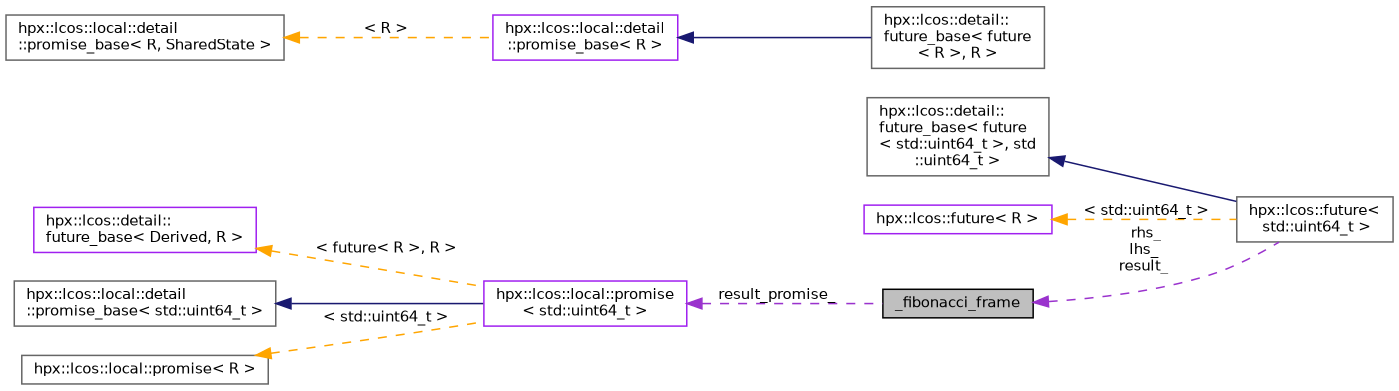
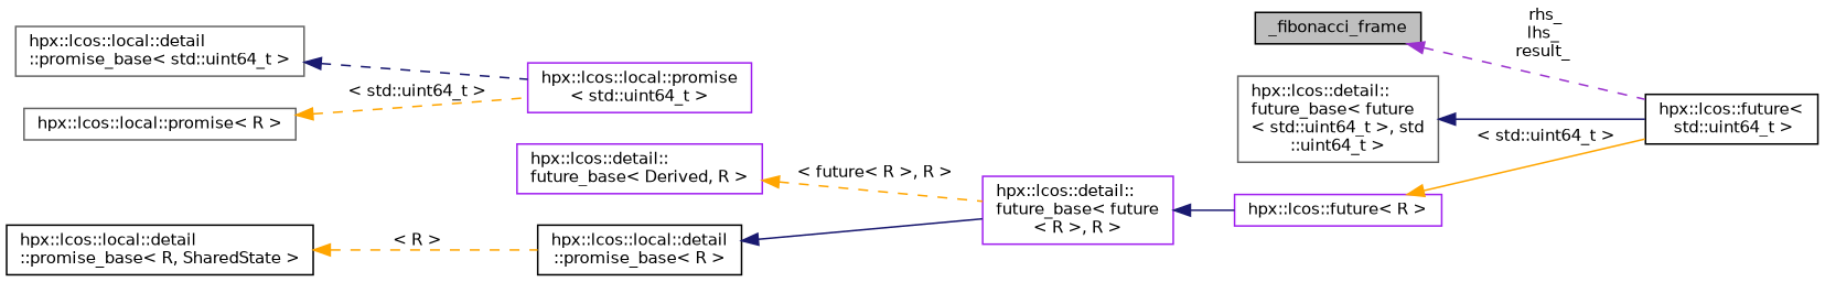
  digraph {
    rankdir=LR
    node [color=purple fillcolor=white fontname=Helvetica fontsize=10 shape=record style=filled]
    edge [color=midnightblue dir=back fontname=Helvetica fontsize=10 labelfontname=Helvetica labelfontsize=10 style=dashed]
    n1 [color=black fillcolor=grey75 fontcolor=black height=0.2 label=_fibonacci_frame width=0.4]
-   n2 [color=gray40 height=0.2 label="hpx::lcos::future\<\l std::uint64_t \>" width=0.4]
+   n2 [color=black height=0.2 label="hpx::lcos::future\<\l std::uint64_t \>" width=0.4]
    n3 [color=gray40 height=0.2 label="hpx::lcos::detail::\lfuture_base\< future\l\< std::uint64_t \>, std\l::uint64_t \>" width=0.4]
    n4 [height=0.2 label="hpx::lcos::future\< R \>" width=0.4]
-   n5 [color=gray40 height=0.2 label="hpx::lcos::detail::\lfuture_base\< future\l\< R \>, R \>" width=0.4]
+   n5 [height=0.2 label="hpx::lcos::detail::\lfuture_base\< future\l\< R \>, R \>" width=0.4]
    n6 [height=0.2 label="hpx::lcos::detail::\lfuture_base\< Derived, R \>" width=0.4]
    n7 [height=0.2 label="hpx::lcos::local::promise\l\< std::uint64_t \>" width=0.4]
    n8 [color=gray40 height=0.2 label="hpx::lcos::local::detail\l::promise_base\< std::uint64_t \>" width=0.4]
    n9 [color=gray40 height=0.2 label="hpx::lcos::local::promise\< R \>" width=0.4]
-   n10 [height=0.2 label="hpx::lcos::local::detail\l::promise_base\< R \>" width=0.4]
-   n11 [color=gray40 height=0.2 label="hpx::lcos::local::detail\l::promise_base\< R, SharedState \>" width=0.4]
+   n10 [color=black height=0.2 label="hpx::lcos::local::detail\l::promise_base\< R \>" width=0.4]
+   n11 [color=black height=0.2 label="hpx::lcos::local::detail\l::promise_base\< R, SharedState \>" width=0.4]
    n1 -> n2 [color=darkorchid3 label=" rhs_\nlhs_\nresult_"]
    n3 -> n2 [style=solid]
-   n4 -> n2 [color=orange label=" \< std::uint64_t \>"]
-   n6 -> n7 [color=orange label=" \< future\< R \>, R \>"]
-   n7 -> n1 [color=darkorchid3 label=" result_promise_"]
-   n8 -> n7 [style=solid]
+   n4 -> n2 [color=orange label=" \< std::uint64_t \>" style=solid]
+   n5 -> n4 [style=solid]
+   n6 -> n5 [color=orange label=" \< future\< R \>, R \>"]
+   n8 -> n7
    n9 -> n7 [color=orange label=" \< std::uint64_t \>"]
    n10 -> n5 [style=solid]
    n11 -> n10 [color=orange label=" \< R \>"]
  }
